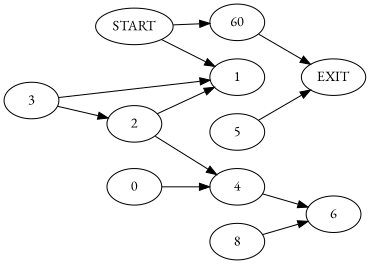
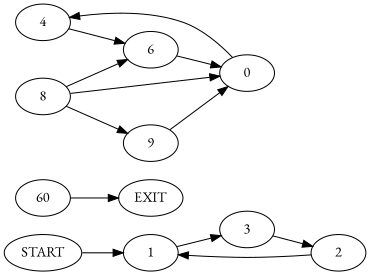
  digraph {
    fontname="EB Garamond"
    rankdir=LR
    node [fontname="EB Garamond"]
    edge [fontname="EB Garamond"]
    n1 [label=START]
    1
    n3 [label=60]
    3
    n5 [label=EXIT]
    2
    4
    6
-   5
    n10 [label=0]
    8
+   9
    n1 -> 1
-   n1 -> n3
-   3 -> 1
+   1 -> 3
    n3 -> n5
    3 -> 2
    2 -> 1
-   2 -> 4
    4 -> 6
-   5 -> n5
+   6 -> n10
    n10 -> 4
    8 -> 6
+   8 -> n10
+   8 -> 9
+   9 -> n10
  }
